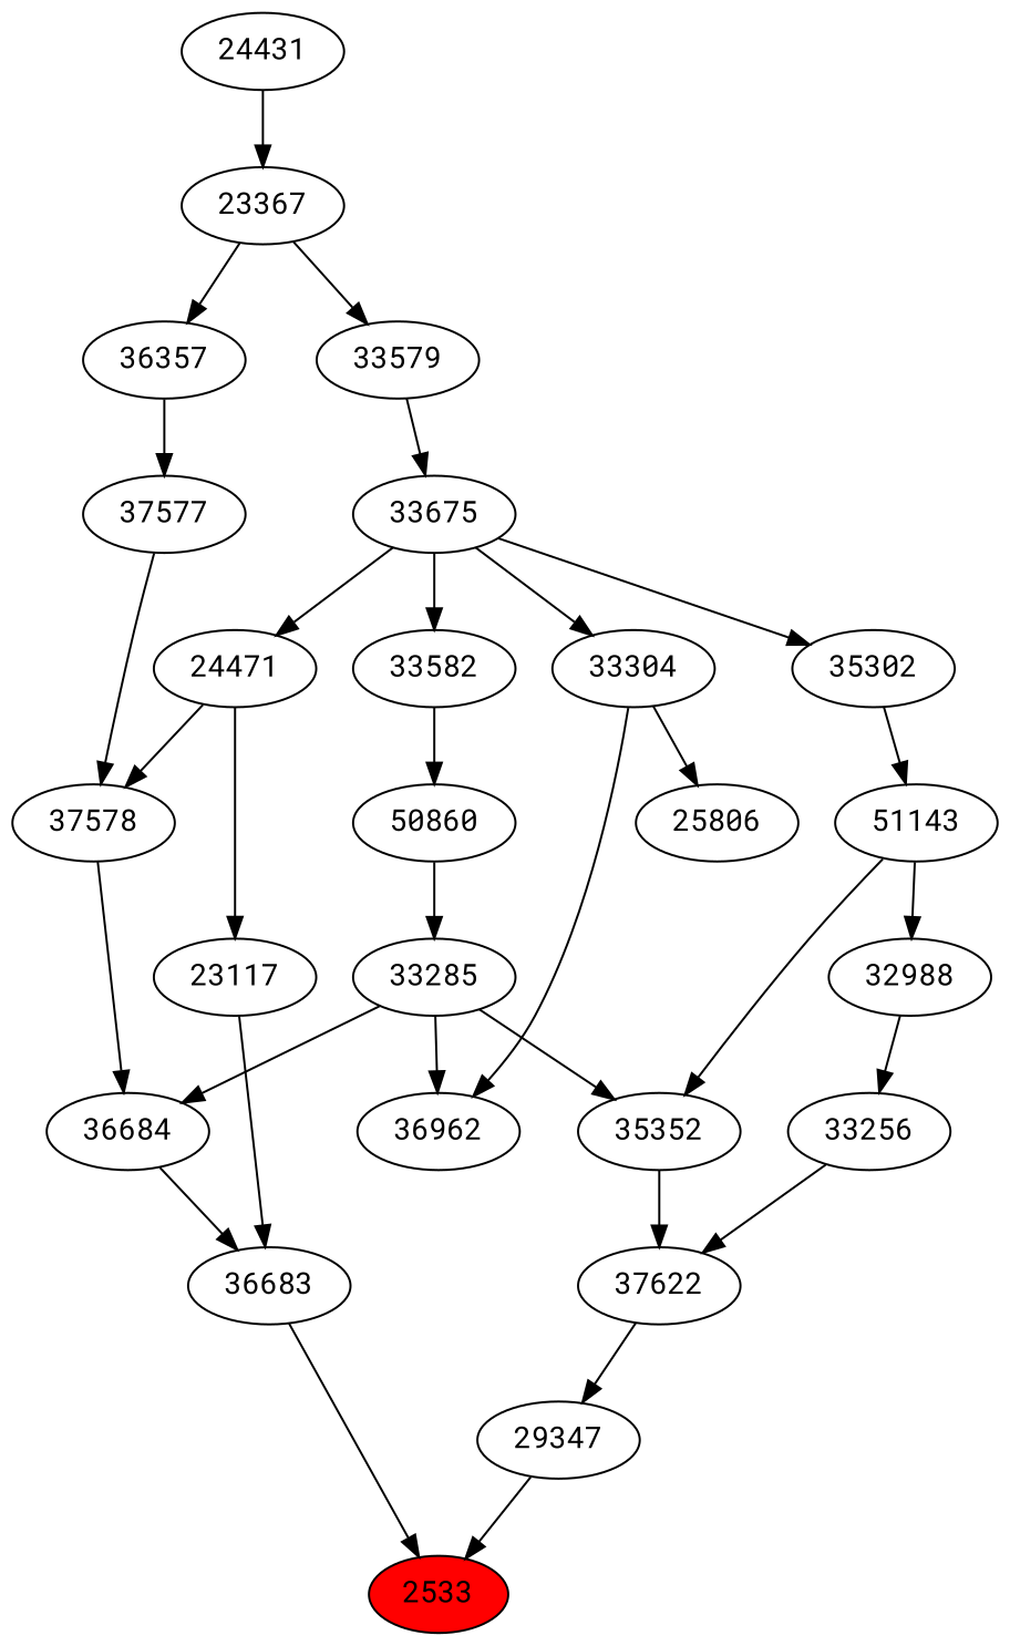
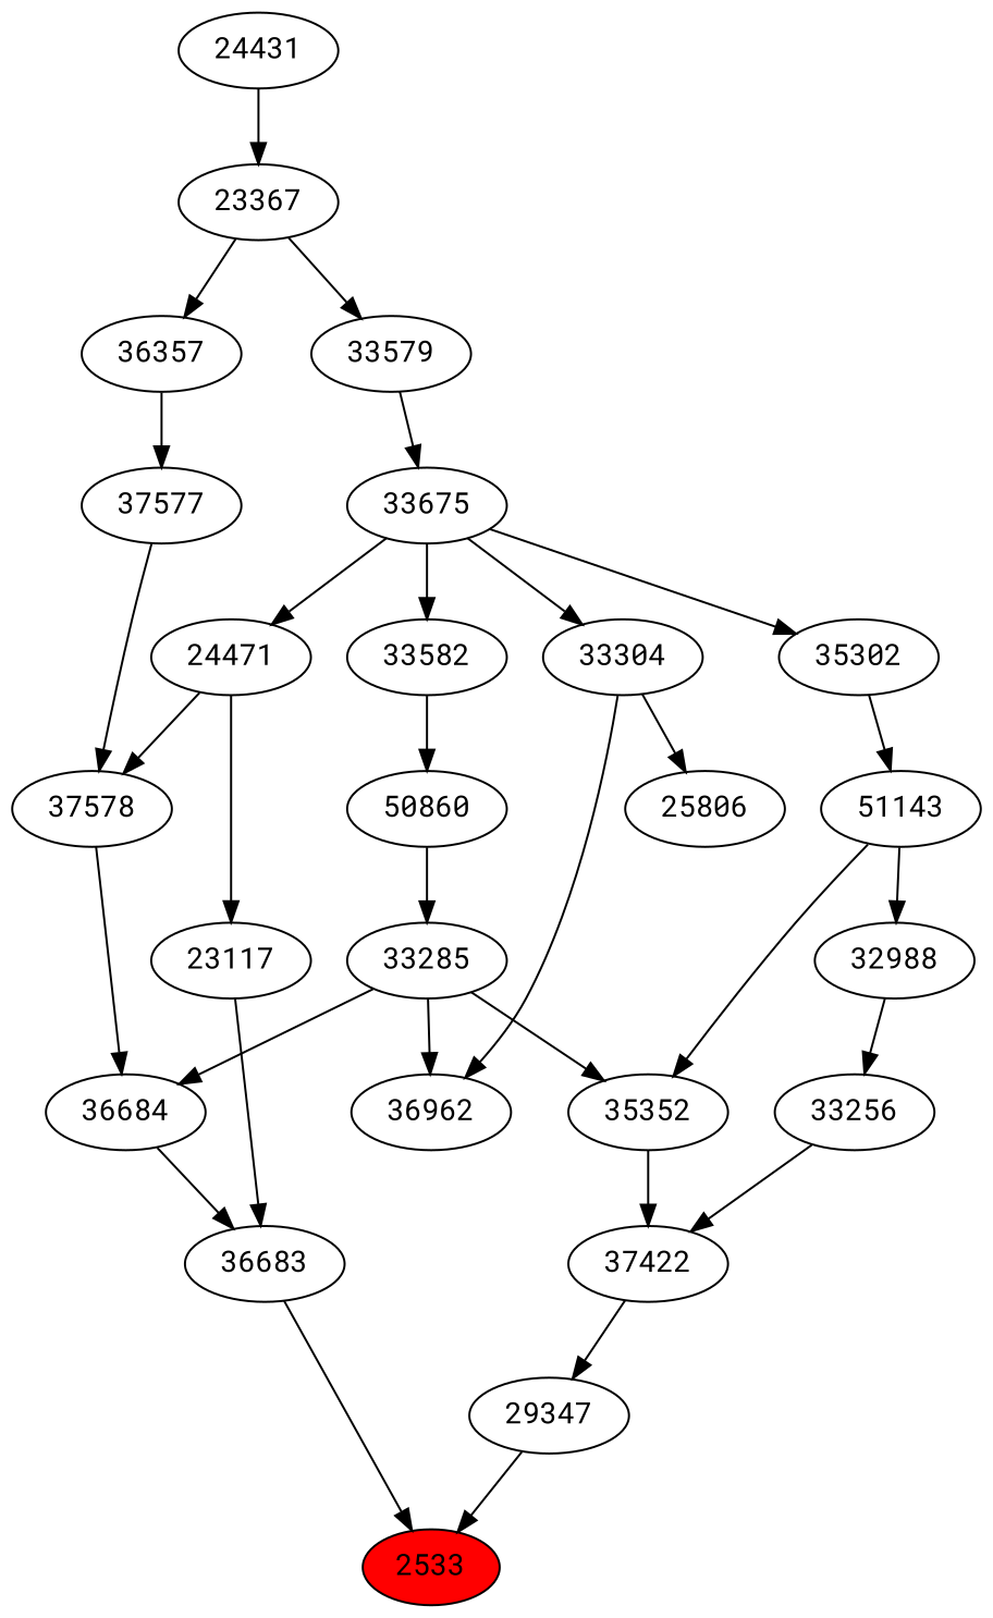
  strict digraph {
    fontname="Roboto Mono"
    node [fontname="Roboto Mono"]
    edge [fontname="Roboto Mono"]
    n1 [fillcolor=red label=2533 style=filled]
    n2 [label=36683]
    n3 [label=29347]
    n4 [label=36684]
    n5 [label=23117]
-   n6 [label=37622]
+   n6 [label=37422]
    n7 [label=33285]
    n8 [label=35352]
    n9 [label=36962]
    n10 [label=37578]
    n11 [label=24471]
    n12 [label=33256]
    n13 [label=50860]
    n14 [label=37577]
    n15 [label=33675]
    n16 [label=33582]
    n17 [label=33304]
    n18 [label=35302]
    n19 [label=25806]
    n20 [label=51143]
    n21 [label=32988]
    n22 [label=36357]
    n23 [label=33579]
    n24 [label=23367]
    n25 [label=24431]
    n2 -> n1
    n3 -> n1
    n4 -> n2
    n5 -> n2
    n6 -> n3
    n7 -> n4
    n7 -> n8
    n7 -> n9
    n8 -> n6
    n10 -> n4
    n11 -> n5
    n11 -> n10
    n12 -> n6
    n13 -> n7
    n14 -> n10
    n15 -> n11
    n15 -> n16
    n15 -> n17
    n15 -> n18
    n16 -> n13
    n17 -> n9
    n17 -> n19
    n18 -> n20
    n20 -> n8
    n20 -> n21
    n21 -> n12
    n22 -> n14
    n23 -> n15
    n24 -> n22
    n24 -> n23
    n25 -> n24
  }
